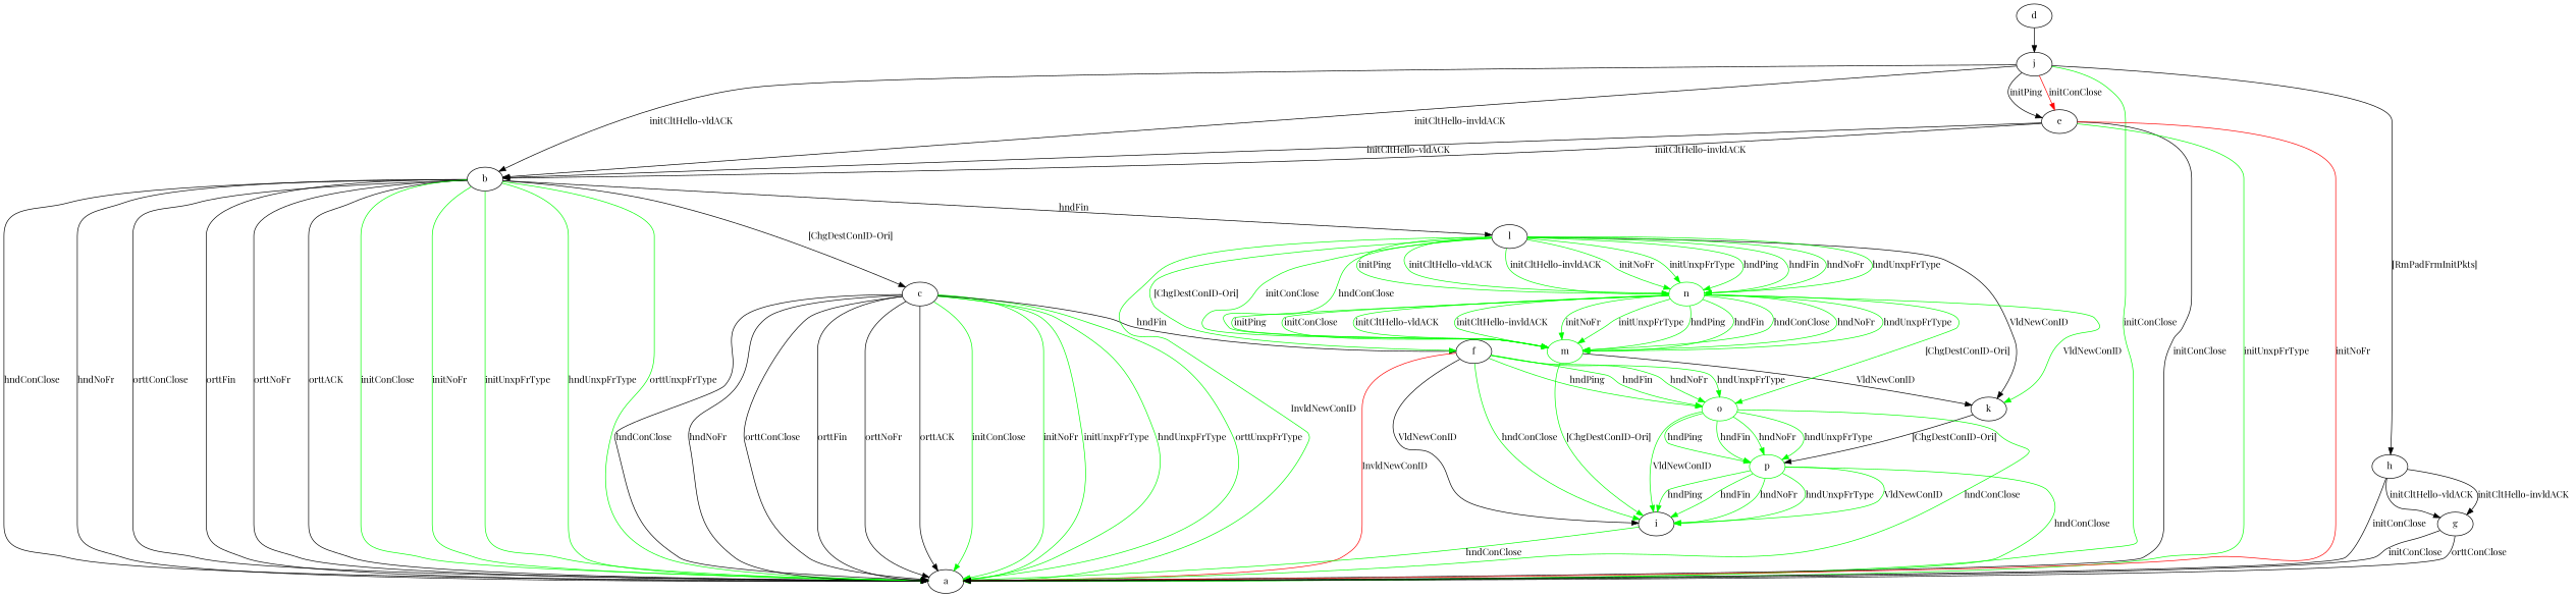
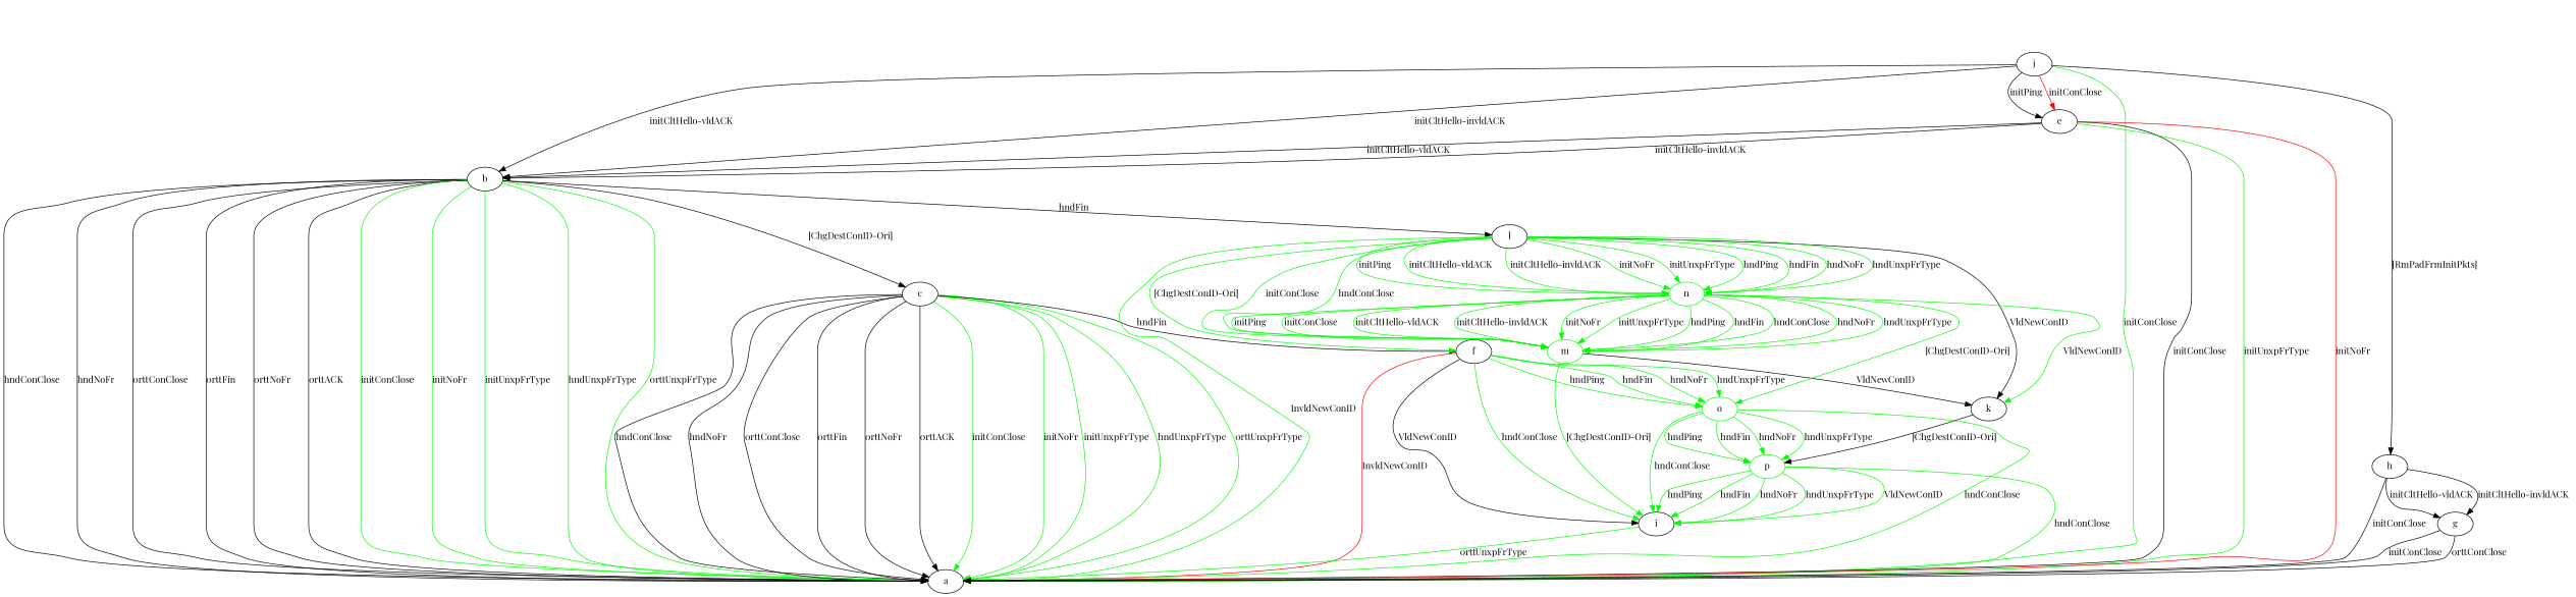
  digraph {
    fontname="Playfair Display"
    node [fontname="Playfair Display"]
    edge [fontname="Playfair Display" color=green]
    b
    a
    c
    l
    f
    k
    m [color=green]
    n [color=green]
    i
    o [color=green]
    p [color=green]
-   d
    j
    e
    h
    g
    b -> a [label="hndConClose " color=""]
    b -> a [label="hndNoFr " color=""]
    b -> a [label="0rttConClose " color=""]
    b -> a [label="0rttFin " color=""]
    b -> a [label="0rttNoFr " color=""]
    b -> a [label="0rttACK " color=""]
    b -> a [label="initConClose "]
    b -> a [label="initNoFr "]
    b -> a [label="initUnxpFrType "]
    b -> a [label="hndUnxpFrType "]
    b -> a [label="0rttUnxpFrType "]
    b -> c [label="[ChgDestConID-Ori] " color=""]
    b -> l [label="hndFin " color=""]
    c -> a [label="hndConClose " color=""]
    c -> a [label="hndNoFr " color=""]
    c -> a [label="0rttConClose " color=""]
    c -> a [label="0rttFin " color=""]
    c -> a [label="0rttNoFr " color=""]
    c -> a [label="0rttACK " color=""]
    c -> a [label="initConClose "]
    c -> a [label="initNoFr "]
    c -> a [label="initUnxpFrType "]
    c -> a [label="hndUnxpFrType "]
    c -> a [label="0rttUnxpFrType "]
    c -> f [label="hndFin " color=""]
    l -> a [label="InvldNewConID "]
    l -> f [label="[ChgDestConID-Ori] "]
    l -> k [label="VldNewConID " color=""]
    l -> m [label="initConClose "]
    l -> m [label="hndConClose "]
    l -> n [label="initPing "]
    l -> n [label="initCltHello-vldACK "]
    l -> n [label="initCltHello-invldACK "]
    l -> n [label="initNoFr "]
    l -> n [label="initUnxpFrType "]
    l -> n [label="hndPing "]
    l -> n [label="hndFin "]
    l -> n [label="hndNoFr "]
    l -> n [label="hndUnxpFrType "]
    f -> a [color=red label="InvldNewConID "]
    f -> i [label="VldNewConID " color=""]
    f -> i [label="hndConClose "]
    f -> o [label="hndPing "]
    f -> o [label="hndFin "]
    f -> o [label="hndNoFr "]
    f -> o [label="hndUnxpFrType "]
    k -> p [label="[ChgDestConID-Ori] " color=""]
    m -> k [color=black label="VldNewConID "]
    m -> i [label="[ChgDestConID-Ori] "]
    n -> k [label="VldNewConID "]
    n -> m [label="initPing "]
    n -> m [label="initConClose "]
    n -> m [label="initCltHello-vldACK "]
    n -> m [label="initCltHello-invldACK "]
    n -> m [label="initNoFr "]
    n -> m [label="initUnxpFrType "]
    n -> m [label="hndPing "]
    n -> m [label="hndFin "]
    n -> m [label="hndConClose "]
    n -> m [label="hndNoFr "]
    n -> m [label="hndUnxpFrType "]
    n -> o [label="[ChgDestConID-Ori] "]
-   i -> a [label="hndConClose "]
+   i -> a [label="0rttUnxpFrType "]
    o -> a [label="hndConClose "]
-   o -> i [label="VldNewConID "]
+   o -> i [label="hndConClose "]
    o -> p [label="hndPing "]
    o -> p [label="hndFin "]
    o -> p [label="hndNoFr "]
    o -> p [label="hndUnxpFrType "]
    p -> a [label="hndConClose "]
    p -> i [label="hndPing "]
    p -> i [label="hndFin "]
    p -> i [label="hndNoFr "]
    p -> i [label="hndUnxpFrType "]
    p -> i [label="VldNewConID "]
-   d -> j [color=""]
    j -> b [label="initCltHello-vldACK " color=""]
    j -> b [label="initCltHello-invldACK " color=""]
    j -> a [label="initConClose "]
    j -> e [label="initPing " color=""]
    j -> e [color=red label="initConClose "]
    j -> h [label="[RmPadFrmInitPkts] " color=""]
    e -> b [label="initCltHello-vldACK " color=""]
    e -> b [label="initCltHello-invldACK " color=""]
    e -> a [label="initConClose " color=""]
    e -> a [label="initUnxpFrType "]
    e -> a [color=red label="initNoFr "]
    h -> a [label="initConClose " color=""]
    h -> g [label="initCltHello-vldACK " color=""]
    h -> g [label="initCltHello-invldACK " color=""]
    g -> a [label="initConClose " color=""]
    g -> a [label="0rttConClose " color=""]
  }
